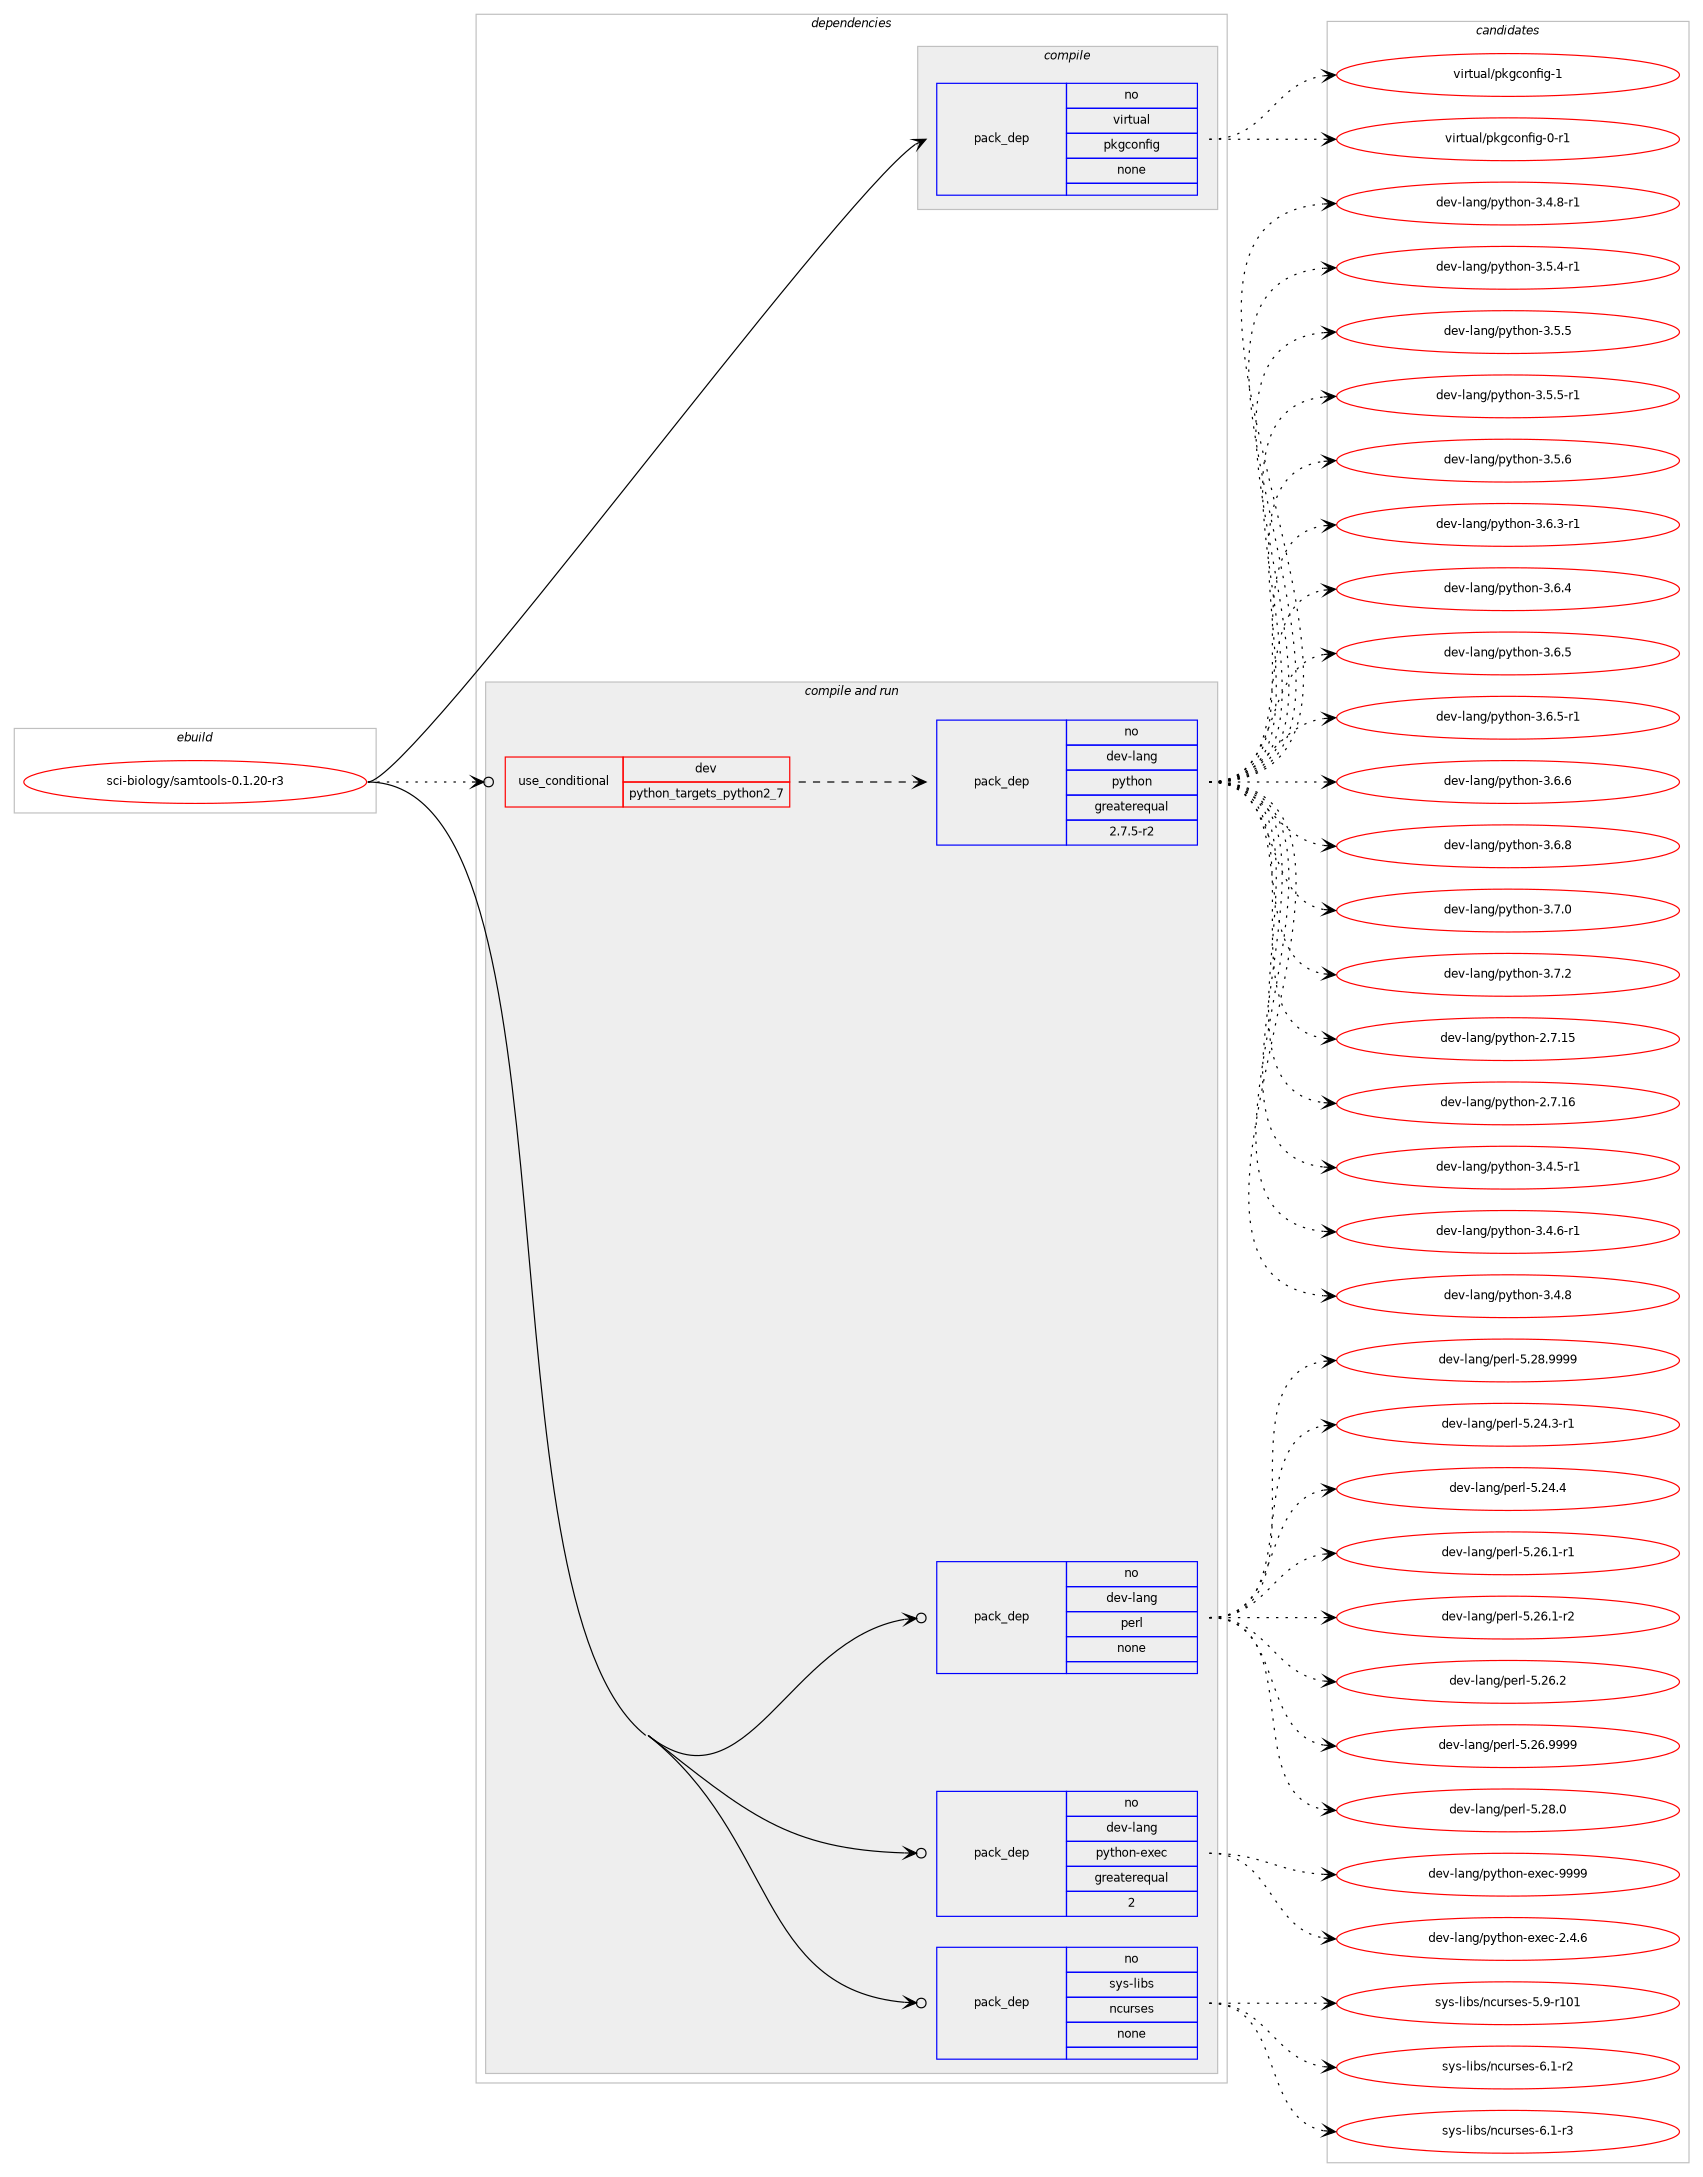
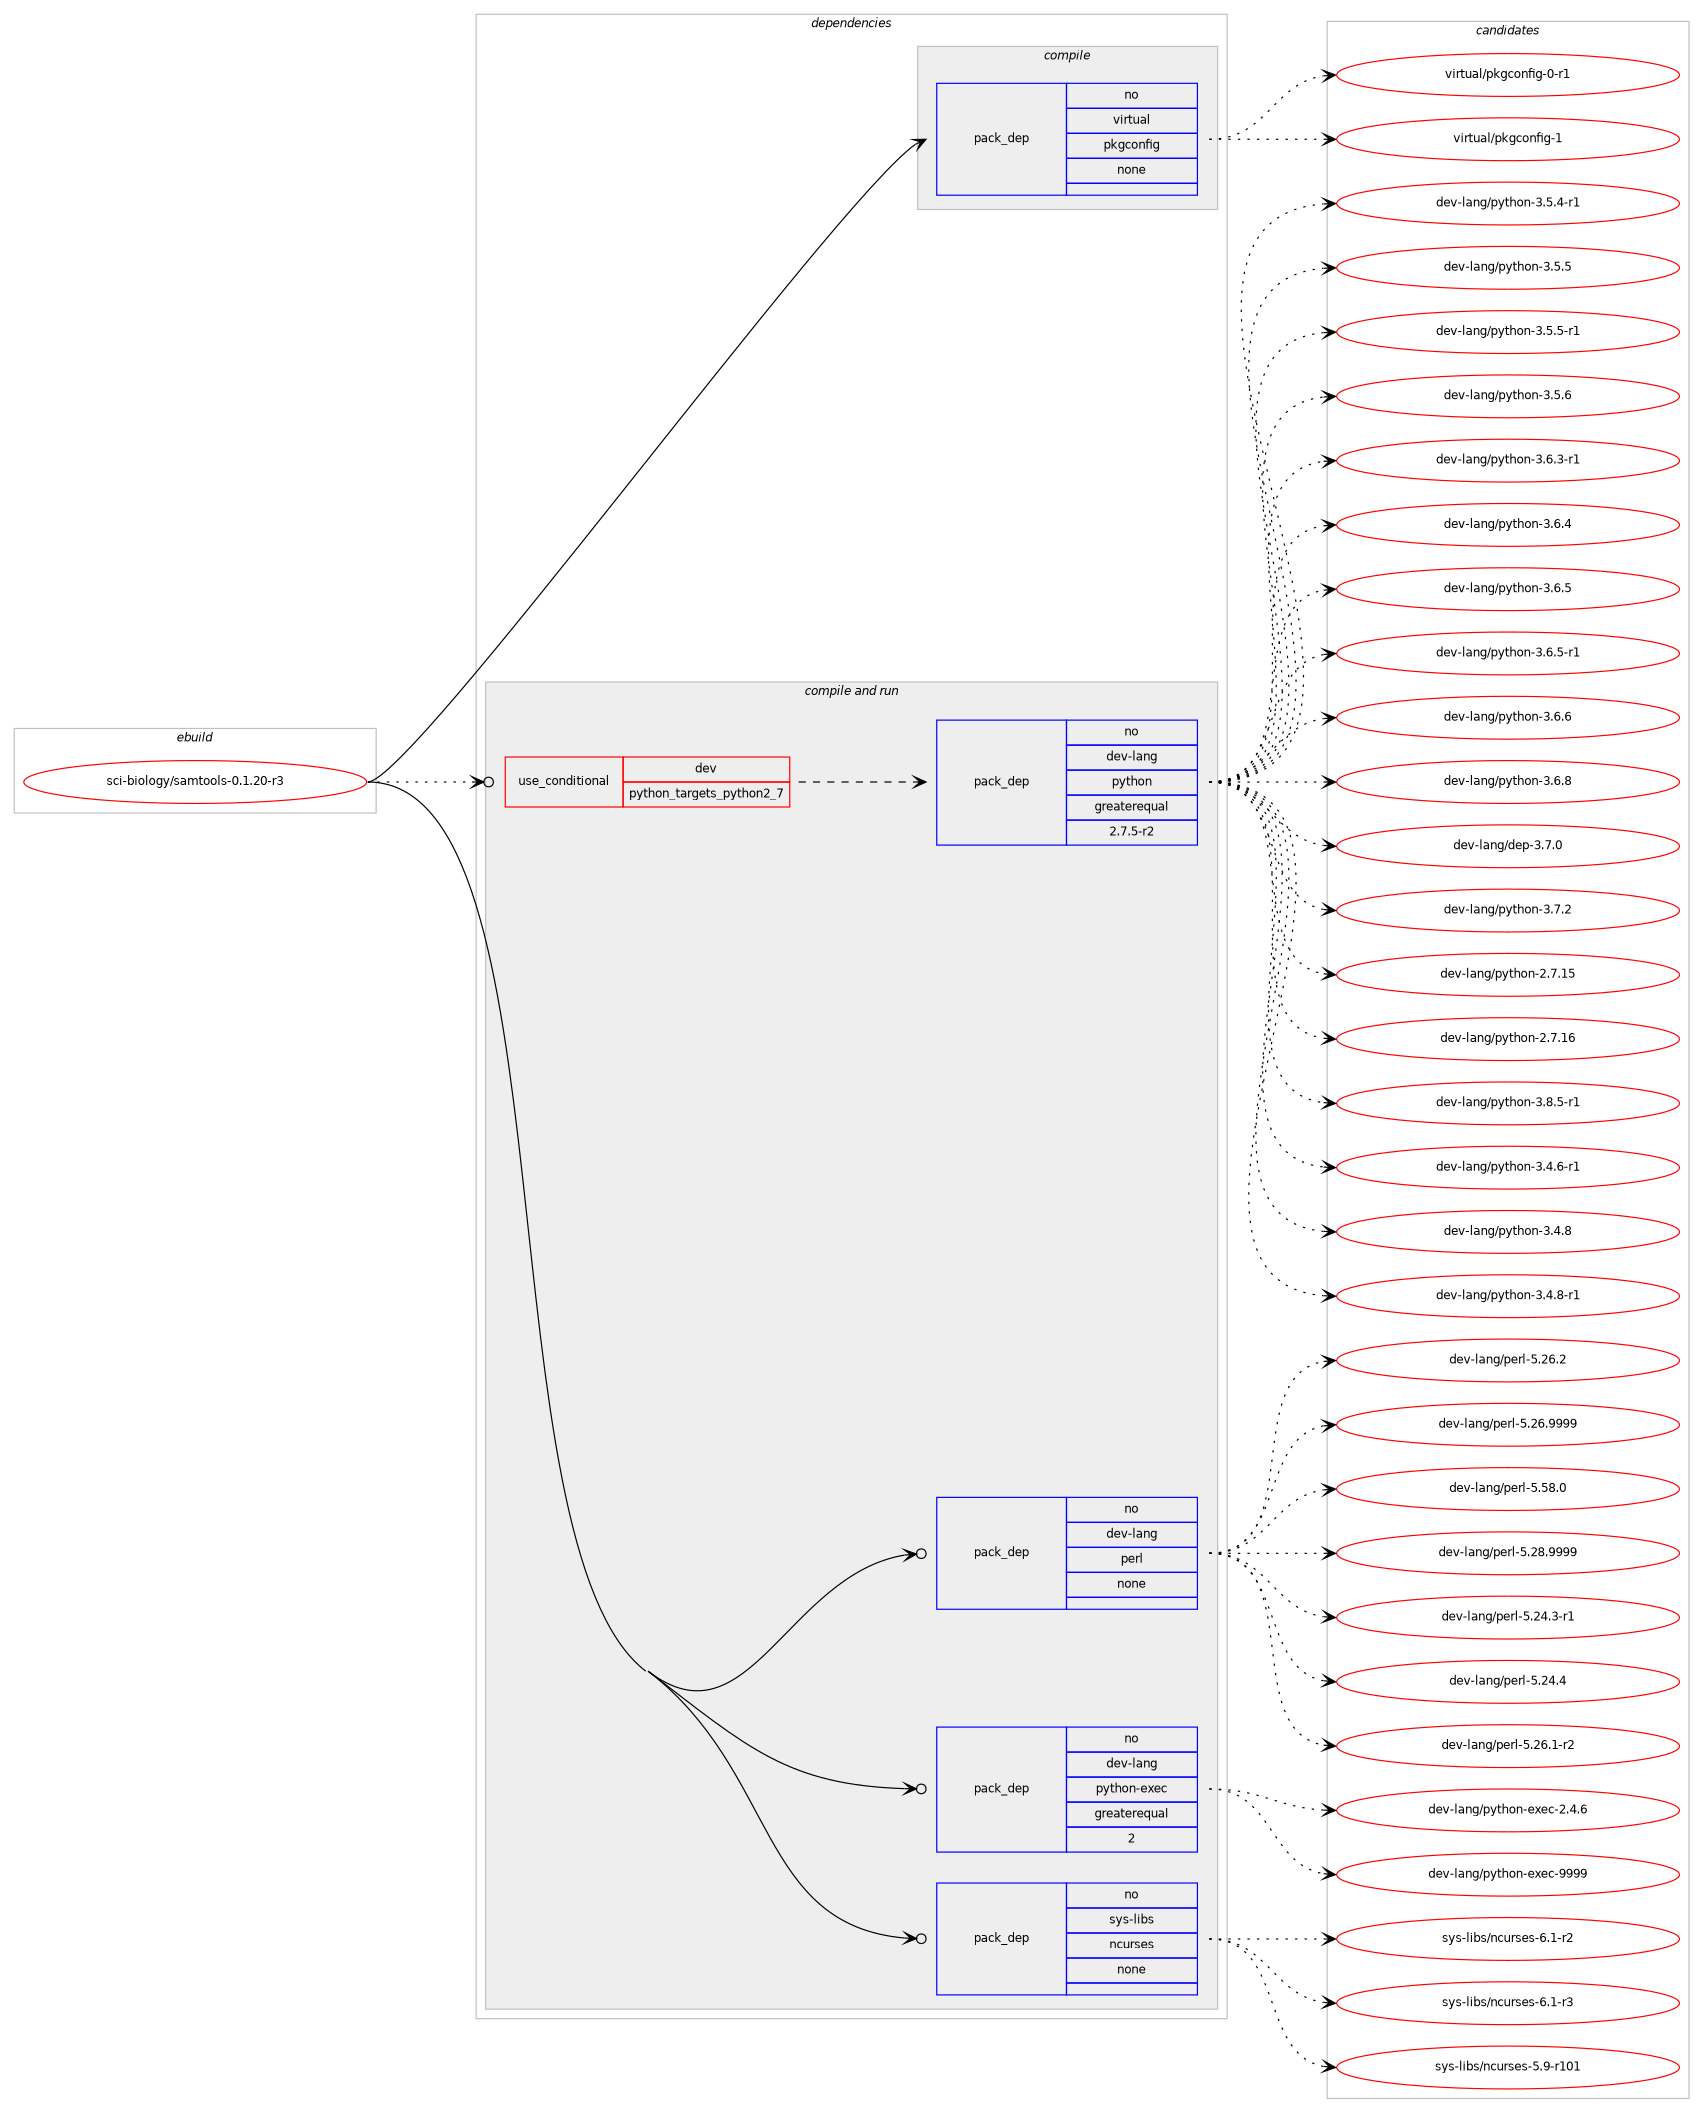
  digraph {
    compound=true
    concentrate=true
    fontname=Helvetica
    fontsize=10
    newrank=true
    rankdir=LR
    ranksep=1.5
    node [color=red fontname=Helvetica fontsize=10]
    edge [arrowhead=vee headport=w style=dotted tailport=e weight=100]
    n1 [label="sci-biology/samtools-0.1.20-r3" width=4]
    n2 [color=blue label=<<TABLE BORDER="0" CELLBORDER="1" CELLSPACING="0" CELLPADDING="4" WIDTH="220"><TR><TD ROWSPAN="6" CELLPADDING="30">pack_dep</TD></TR><TR><TD WIDTH="110">no</TD></TR><TR><TD>virtual</TD></TR><TR><TD>pkgconfig</TD></TR><TR><TD>none</TD></TR><TR><TD></TD></TR></TABLE>> shape=none]
    n3 [color=blue label=<<TABLE BORDER="0" CELLBORDER="1" CELLSPACING="0" CELLPADDING="4" WIDTH="220"><TR><TD ROWSPAN="6" CELLPADDING="30">pack_dep</TD></TR><TR><TD WIDTH="110">no</TD></TR><TR><TD>dev-lang</TD></TR><TR><TD>python</TD></TR><TR><TD>greaterequal</TD></TR><TR><TD>2.7.5-r2</TD></TR></TABLE>> shape=none]
    n4 [label=<<TABLE BORDER="0" CELLBORDER="1" CELLSPACING="0" CELLPADDING="4"><TR><TD ROWSPAN="3" CELLPADDING="10">use_conditional</TD></TR><TR><TD>dev</TD></TR><TR><TD>python_targets_python2_7</TD></TR></TABLE>> shape=none]
    n5 [color=blue label=<<TABLE BORDER="0" CELLBORDER="1" CELLSPACING="0" CELLPADDING="4" WIDTH="220"><TR><TD ROWSPAN="6" CELLPADDING="30">pack_dep</TD></TR><TR><TD WIDTH="110">no</TD></TR><TR><TD>dev-lang</TD></TR><TR><TD>perl</TD></TR><TR><TD>none</TD></TR><TR><TD></TD></TR></TABLE>> shape=none]
    n6 [color=blue label=<<TABLE BORDER="0" CELLBORDER="1" CELLSPACING="0" CELLPADDING="4" WIDTH="220"><TR><TD ROWSPAN="6" CELLPADDING="30">pack_dep</TD></TR><TR><TD WIDTH="110">no</TD></TR><TR><TD>dev-lang</TD></TR><TR><TD>python-exec</TD></TR><TR><TD>greaterequal</TD></TR><TR><TD>2</TD></TR></TABLE>> shape=none]
    n7 [color=blue label=<<TABLE BORDER="0" CELLBORDER="1" CELLSPACING="0" CELLPADDING="4" WIDTH="220"><TR><TD ROWSPAN="6" CELLPADDING="30">pack_dep</TD></TR><TR><TD WIDTH="110">no</TD></TR><TR><TD>sys-libs</TD></TR><TR><TD>ncurses</TD></TR><TR><TD>none</TD></TR><TR><TD></TD></TR></TABLE>> shape=none]
    n8 [label="dev-lang/python-2.7.15" width=4]
    n9 [label="dev-lang/python-2.7.16" width=4]
-   n10 [label="dev-lang/python-3.4.5-r1" width=4]
+   n10 [label="dev-lang/python-3.8.5-r1" width=4]
    n11 [label="dev-lang/python-3.4.6-r1" width=4]
    n12 [label="dev-lang/python-3.4.8" width=4]
    n13 [label="dev-lang/python-3.4.8-r1" width=4]
    n14 [label="dev-lang/python-3.5.4-r1" width=4]
    n15 [label="dev-lang/python-3.5.5" width=4]
    n16 [label="dev-lang/python-3.5.5-r1" width=4]
    n17 [label="dev-lang/python-3.5.6" width=4]
    n18 [label="dev-lang/python-3.6.3-r1" width=4]
    n19 [label="dev-lang/python-3.6.4" width=4]
    n20 [label="dev-lang/python-3.6.5" width=4]
    n21 [label="dev-lang/python-3.6.5-r1" width=4]
    n22 [label="dev-lang/python-3.6.6" width=4]
    n23 [label="dev-lang/python-3.6.8" width=4]
-   n24 [label="dev-lang/python-3.7.0" width=4]
+   n24 [label="dev-lang/dep-3.7.0" width=4]
    n25 [label="dev-lang/python-3.7.2" width=4]
    n26 [label="virtual/pkgconfig-0-r1" width=4]
    n27 [label="virtual/pkgconfig-1" width=4]
    n28 [label="dev-lang/perl-5.24.3-r1" width=4]
    n29 [label="dev-lang/perl-5.24.4" width=4]
-   n30 [label="dev-lang/perl-5.26.1-r1" width=4]
    n31 [label="dev-lang/perl-5.26.1-r2" width=4]
    n32 [label="dev-lang/perl-5.26.2" width=4]
    n33 [label="dev-lang/perl-5.26.9999" width=4]
-   n34 [label="dev-lang/perl-5.28.0" width=4]
+   n34 [label="dev-lang/perl-5.58.0" width=4]
    n35 [label="dev-lang/perl-5.28.9999" width=4]
    n36 [label="dev-lang/python-exec-2.4.6" width=4]
    n37 [label="dev-lang/python-exec-9999" width=4]
    n38 [label="sys-libs/ncurses-5.9-r101" width=4]
    n39 [label="sys-libs/ncurses-6.1-r2" width=4]
    n40 [label="sys-libs/ncurses-6.1-r3" width=4]
    subgraph cluster_1 {
      color=gray
      label=<<i>ebuild</i>>
      rank=same
      n1
    }
    subgraph cluster_2 {
      color=gray
      label=<<i>dependencies</i>>
      subgraph cluster_3 {
        color=gray
        fillcolor="#eeeeee"
        label=<<i>compile</i>>
        style=filled
        subgraph sub_4 {
          color=gray
          fillcolor="#eeeeee"
          label=<<i>compile</i>>
          style=filled
          n2
        }
      }
      subgraph cluster_5 {
        color=gray
        fillcolor="#eeeeee"
        label=<<i>compile and run</i>>
        style=filled
        subgraph sub_6 {
          color=gray
          fillcolor="#eeeeee"
          label=<<i>compile and run</i>>
          style=filled
          n4
          subgraph sub_7 {
            color=gray
            fillcolor="#eeeeee"
            label=<<i>compile and run</i>>
            style=filled
            n3
          }
        }
        subgraph sub_8 {
          color=gray
          fillcolor="#eeeeee"
          label=<<i>compile and run</i>>
          style=filled
          n5
        }
        subgraph sub_9 {
          color=gray
          fillcolor="#eeeeee"
          label=<<i>compile and run</i>>
          style=filled
          n6
        }
        subgraph sub_10 {
          color=gray
          fillcolor="#eeeeee"
          label=<<i>compile and run</i>>
          style=filled
          n7
        }
      }
      subgraph cluster_11 {
        color=gray
        fillcolor="#eeeeee"
        label=<<i>run</i>>
        style=filled
      }
    }
    subgraph cluster_12 {
      color=gray
      label=<<i>candidates</i>>
      rank=same
      subgraph sub_13 {
        color=black
        label=<<i>candidates</i>>
        nodesep=1
        rank=same
        n8
        n9
        n10
        n11
        n12
        n13
        n14
        n15
        n16
        n17
        n18
        n19
        n20
        n21
        n22
        n23
        n24
        n25
      }
      subgraph sub_14 {
        color=black
        label=<<i>candidates</i>>
        nodesep=1
        rank=same
        n26
        n27
      }
      subgraph sub_15 {
        color=black
        label=<<i>candidates</i>>
        nodesep=1
        rank=same
        n28
        n29
-       n30
        n31
        n32
        n33
        n34
        n35
      }
      subgraph sub_16 {
        color=black
        label=<<i>candidates</i>>
        nodesep=1
        rank=same
        n36
        n37
      }
      subgraph sub_17 {
        color=black
        label=<<i>candidates</i>>
        nodesep=1
        rank=same
        n38
        n39
        n40
      }
    }
    n1 -> n2 [style=solid weight=20]
    n1 -> n4 [arrowhead=odotvee weight=20]
    n1 -> n5 [arrowhead=odotvee style=solid weight=20]
    n1 -> n6 [arrowhead=odotvee style=solid weight=20]
    n1 -> n7 [arrowhead=odotvee style=solid weight=20]
    n2 -> n26
    n2 -> n27
    n3 -> n8
    n3 -> n9
    n3 -> n10
    n3 -> n11
    n3 -> n12
    n3 -> n13
    n3 -> n14
    n3 -> n15
    n3 -> n16
    n3 -> n17
    n3 -> n18
    n3 -> n19
    n3 -> n20
    n3 -> n21
    n3 -> n22
    n3 -> n23
    n3 -> n24
    n3 -> n25
    n4 -> n3 [style=dashed weight=20]
    n5 -> n28
    n5 -> n29
-   n5 -> n30
    n5 -> n31
    n5 -> n32
    n5 -> n33
    n5 -> n34
    n5 -> n35
    n6 -> n36
    n6 -> n37
    n7 -> n38
    n7 -> n39
    n7 -> n40
  }
